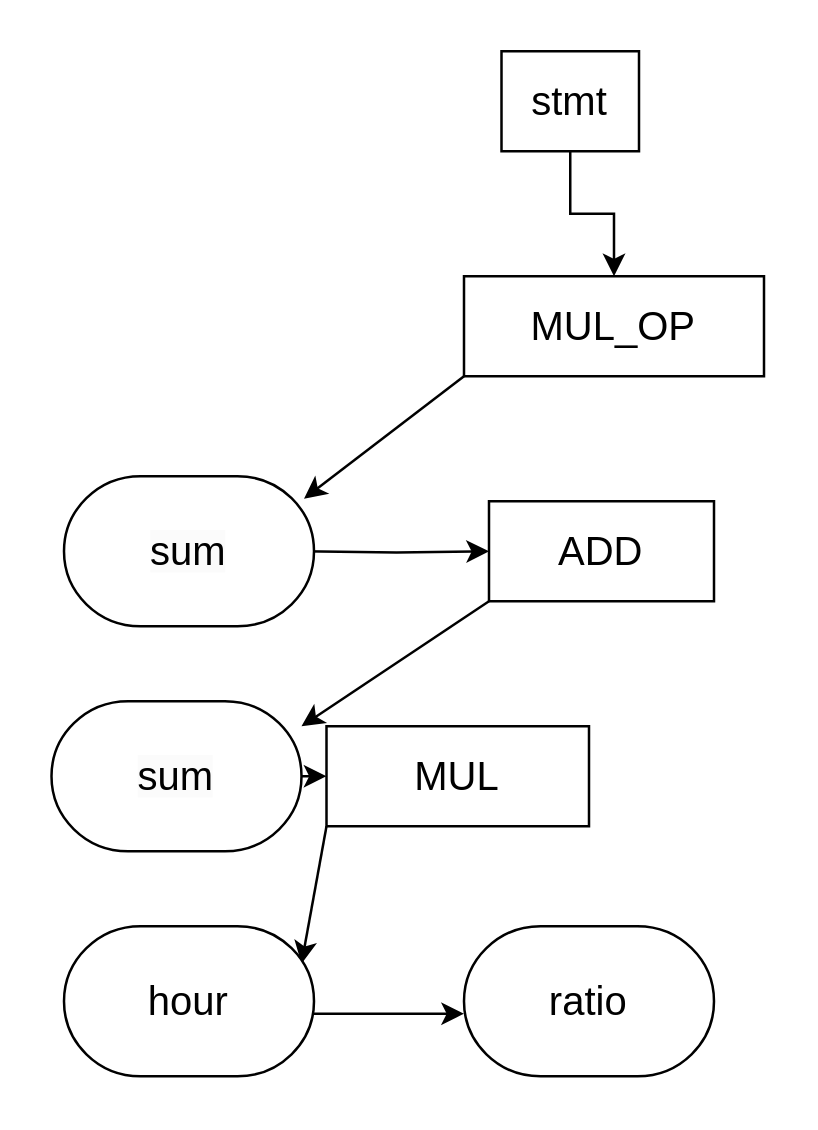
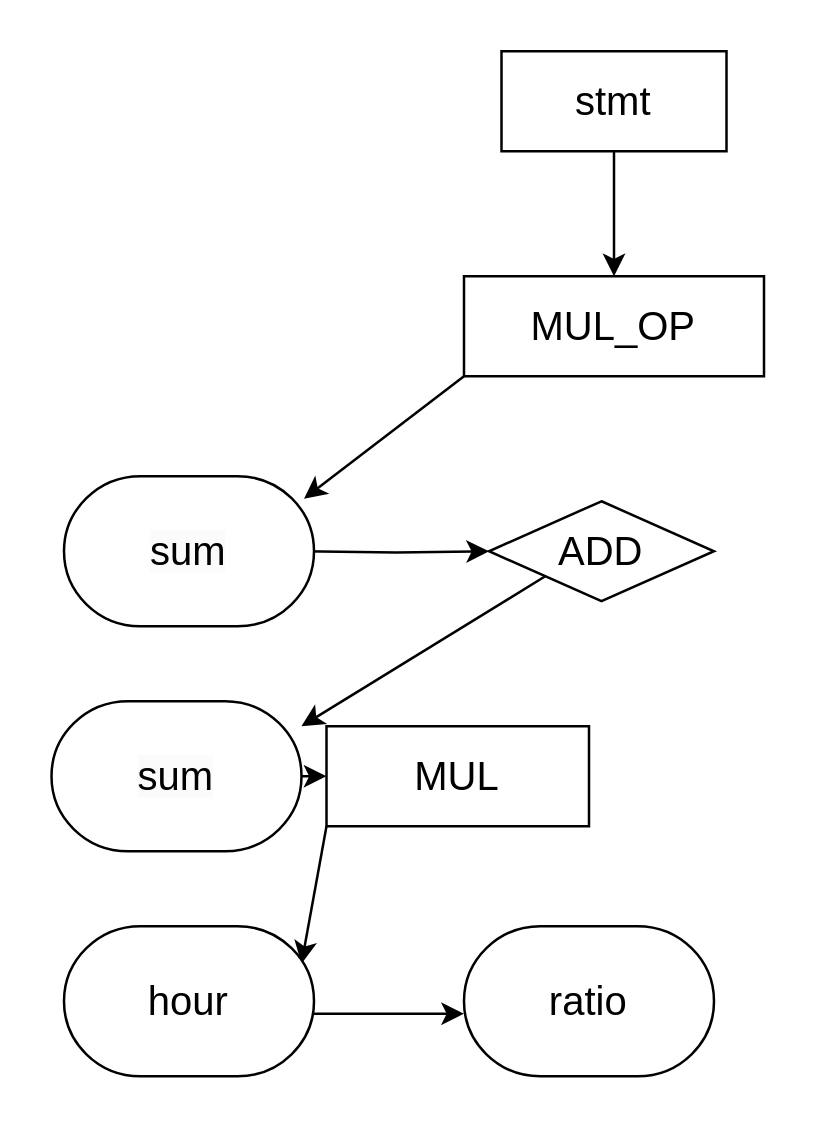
  <mxCell id="0" />
  <mxCell id="1" parent="0" />
  <mxCell id="2" style="edgeStyle=orthogonalEdgeStyle;rounded=0;orthogonalLoop=1;jettySize=auto;html=1;entryX=0.5;entryY=0;entryDx=0;entryDy=0;" edge="1" parent="1" source="3" target="4"><mxGeometry relative="1" as="geometry" /></mxCell>
- <mxCell id="3" value="&lt;font data-sider-select-id=&quot;dee6ed8b-5d42-46d7-af98-2b2d3d5c65ee&quot; style=&quot;font-size: 16px;&quot;&gt;stmt&lt;/font&gt;" style="rounded=0;whiteSpace=wrap;html=1;" vertex="1" parent="1"><mxGeometry x="200" y="20" width="55" height="40" as="geometry" /></mxCell>
+ <mxCell id="3" value="&lt;font data-sider-select-id=&quot;dee6ed8b-5d42-46d7-af98-2b2d3d5c65ee&quot; style=&quot;font-size: 16px;&quot;&gt;stmt&lt;/font&gt;" style="rounded=0;whiteSpace=wrap;html=1;" vertex="1" parent="1"><mxGeometry x="200" y="20" width="90" height="40" as="geometry" /></mxCell>
  <mxCell id="4" value="&lt;font data-sider-select-id=&quot;dee6ed8b-5d42-46d7-af98-2b2d3d5c65ee&quot; style=&quot;font-size: 16px;&quot;&gt;MUL_OP&lt;/font&gt;" style="rounded=0;whiteSpace=wrap;html=1;" vertex="1" parent="1"><mxGeometry x="185" y="110" width="120" height="40" as="geometry" /></mxCell>
  <mxCell id="5" value="&lt;span data-sider-select-id=&quot;1621714e-7e79-4df6-b9df-c7def656f76a&quot; style=&quot;font-size: 16px;&quot;&gt;MUL&lt;/span&gt;" style="rounded=0;whiteSpace=wrap;html=1;" vertex="1" parent="1"><mxGeometry x="130" y="290" width="105" height="40" as="geometry" /></mxCell>
- <mxCell id="6" value="&lt;span data-sider-select-id=&quot;72811d2f-14c1-4fe5-9dea-efd255cf5ae1&quot; style=&quot;font-size: 16px;&quot;&gt;ADD&lt;/span&gt;" style="rounded=0;whiteSpace=wrap;html=1;" vertex="1" parent="1"><mxGeometry x="195" y="200" width="90" height="40" as="geometry" /></mxCell>
+ <mxCell id="6" value="&lt;span data-sider-select-id=&quot;72811d2f-14c1-4fe5-9dea-efd255cf5ae1&quot; style=&quot;font-size: 16px;&quot;&gt;ADD&lt;/span&gt;" style="rhombus;whiteSpace=wrap;html=1;" vertex="1" parent="1"><mxGeometry x="195" y="200" width="90" height="40" as="geometry" /></mxCell>
  <mxCell id="7" style="edgeStyle=orthogonalEdgeStyle;rounded=0;orthogonalLoop=1;jettySize=auto;html=1;entryX=0;entryY=0.5;entryDx=0;entryDy=0;" edge="1" parent="1"><mxGeometry relative="1" as="geometry"><mxPoint x="120" y="405" as="sourcePoint" /><mxPoint x="185" y="405" as="targetPoint" /></mxGeometry></mxCell>
  <mxCell id="8" style="edgeStyle=orthogonalEdgeStyle;rounded=0;orthogonalLoop=1;jettySize=auto;html=1;entryX=0;entryY=0.5;entryDx=0;entryDy=0;" edge="1" parent="1" target="5"><mxGeometry relative="1" as="geometry"><mxPoint x="120" y="310" as="sourcePoint" /></mxGeometry></mxCell>
  <mxCell id="9" style="edgeStyle=orthogonalEdgeStyle;rounded=0;orthogonalLoop=1;jettySize=auto;html=1;entryX=0;entryY=0.5;entryDx=0;entryDy=0;" edge="1" parent="1" target="6"><mxGeometry relative="1" as="geometry"><mxPoint x="120" y="220" as="sourcePoint" /></mxGeometry></mxCell>
  <mxCell id="10" value="" style="endArrow=classic;html=1;rounded=0;exitX=0;exitY=1;exitDx=0;exitDy=0;entryX=0.96;entryY=0.15;entryDx=0;entryDy=0;entryPerimeter=0;" edge="1" parent="1" source="4" target="13"><mxGeometry width="50" height="50" relative="1" as="geometry"><mxPoint x="170" y="120" as="sourcePoint" /><mxPoint x="120" y="200" as="targetPoint" /></mxGeometry></mxCell>
  <mxCell id="11" value="" style="endArrow=classic;html=1;rounded=0;exitX=0;exitY=1;exitDx=0;exitDy=0;entryX=1;entryY=0;entryDx=0;entryDy=0;" edge="1" parent="1" source="6"><mxGeometry width="50" height="50" relative="1" as="geometry"><mxPoint x="170" y="210" as="sourcePoint" /><mxPoint x="120" y="290" as="targetPoint" /></mxGeometry></mxCell>
  <mxCell id="12" value="" style="endArrow=classic;html=1;rounded=0;entryX=1;entryY=0;entryDx=0;entryDy=0;exitX=0;exitY=1;exitDx=0;exitDy=0;" edge="1" parent="1" source="5"><mxGeometry width="50" height="50" relative="1" as="geometry"><mxPoint x="175" y="310" as="sourcePoint" /><mxPoint x="120" y="385" as="targetPoint" /></mxGeometry></mxCell>
  <mxCell id="13" value="&lt;br data-sider-select-id=&quot;b2b47d29-bed7-42bd-8b9e-62a4c75ea1e3&quot;&gt;&lt;span style=&quot;color: rgb(0, 0, 0); font-family: Helvetica; font-size: 16px; font-style: normal; font-variant-ligatures: normal; font-variant-caps: normal; font-weight: 400; letter-spacing: normal; orphans: 2; text-align: center; text-indent: 0px; text-transform: none; widows: 2; word-spacing: 0px; -webkit-text-stroke-width: 0px; white-space: normal; background-color: rgb(251, 251, 251); text-decoration-thickness: initial; text-decoration-style: initial; text-decoration-color: initial; display: inline !important; float: none;&quot;&gt;sum&lt;/span&gt;&lt;div&gt;&lt;br/&gt;&lt;/div&gt;" style="strokeWidth=1;html=1;shape=mxgraph.flowchart.terminator;whiteSpace=wrap;" vertex="1" parent="1"><mxGeometry x="25" y="190" width="100" height="60" as="geometry" /></mxCell>
  <mxCell id="14" value="&lt;br data-sider-select-id=&quot;b2b47d29-bed7-42bd-8b9e-62a4c75ea1e3&quot;&gt;&lt;span style=&quot;color: rgb(0, 0, 0); font-family: Helvetica; font-size: 16px; font-style: normal; font-variant-ligatures: normal; font-variant-caps: normal; font-weight: 400; letter-spacing: normal; orphans: 2; text-align: center; text-indent: 0px; text-transform: none; widows: 2; word-spacing: 0px; -webkit-text-stroke-width: 0px; white-space: normal; background-color: rgb(251, 251, 251); text-decoration-thickness: initial; text-decoration-style: initial; text-decoration-color: initial; display: inline !important; float: none;&quot;&gt;sum&lt;/span&gt;&lt;div&gt;&lt;br/&gt;&lt;/div&gt;" style="strokeWidth=1;html=1;shape=mxgraph.flowchart.terminator;whiteSpace=wrap;" vertex="1" parent="1"><mxGeometry x="20" y="280" width="100" height="60" as="geometry" /></mxCell>
  <mxCell id="15" value="&lt;div data-sider-select-id=&quot;52762617-b685-4083-9c0e-56b713b56889&quot;&gt;&lt;span style=&quot;font-size: 16px;&quot;&gt;hour&lt;/span&gt;&lt;/div&gt;" style="strokeWidth=1;html=1;shape=mxgraph.flowchart.terminator;whiteSpace=wrap;" vertex="1" parent="1"><mxGeometry x="25" y="370" width="100" height="60" as="geometry" /></mxCell>
  <mxCell id="16" value="&lt;div data-sider-select-id=&quot;52762617-b685-4083-9c0e-56b713b56889&quot;&gt;&lt;span data-sider-select-id=&quot;156f6e99-f859-4ebe-a71d-e269e159782e&quot; style=&quot;font-size: 16px;&quot;&gt;ratio&lt;/span&gt;&lt;/div&gt;" style="strokeWidth=1;html=1;shape=mxgraph.flowchart.terminator;whiteSpace=wrap;" vertex="1" parent="1"><mxGeometry x="185" y="370" width="100" height="60" as="geometry" /></mxCell>
